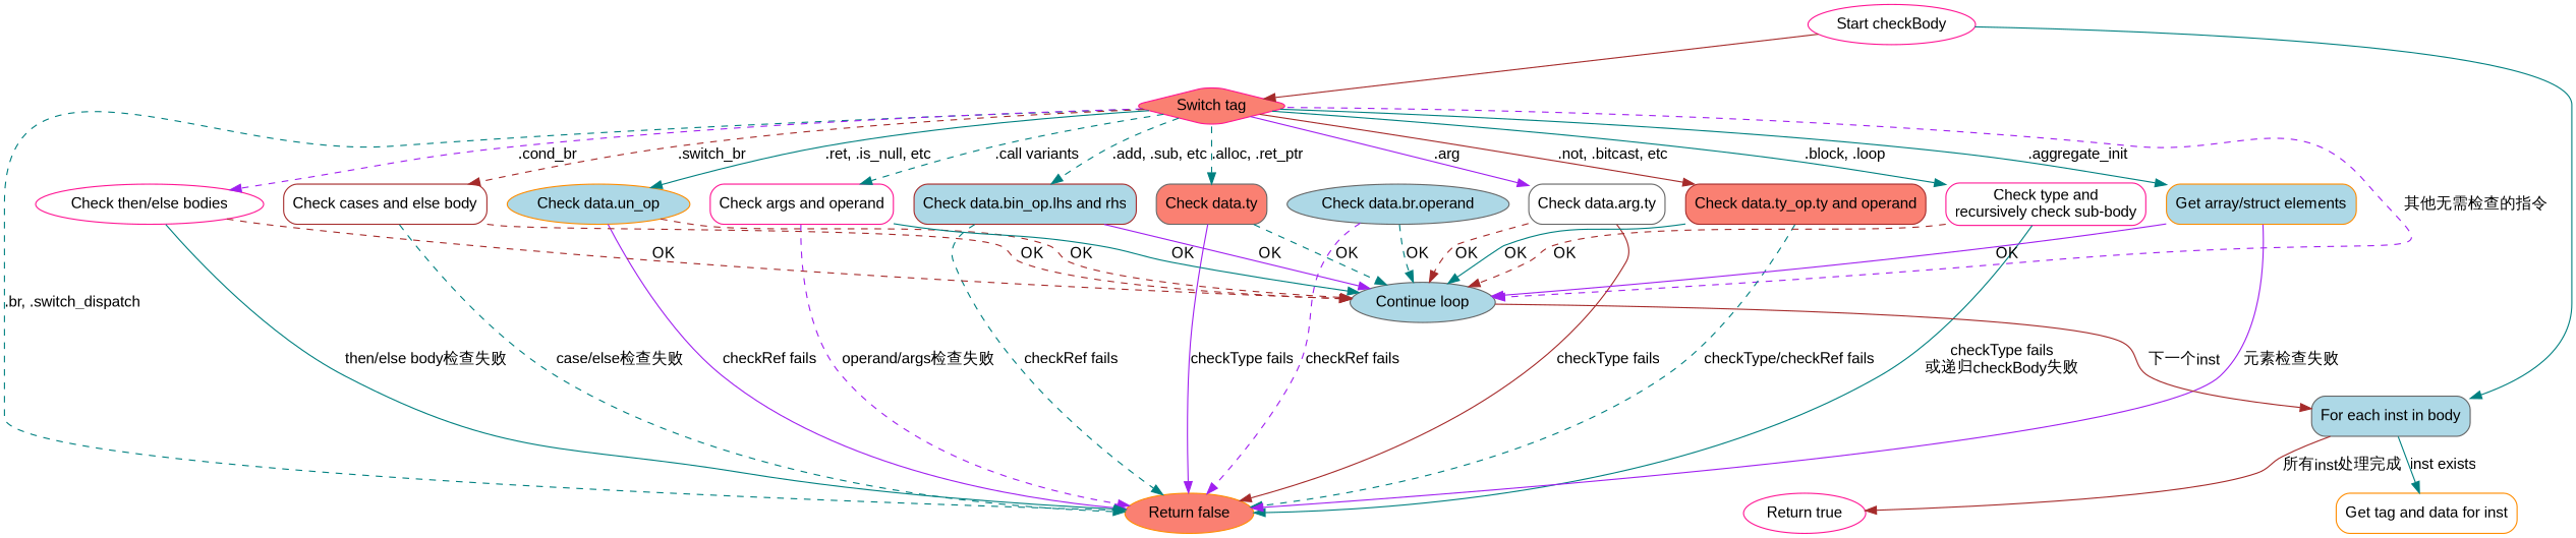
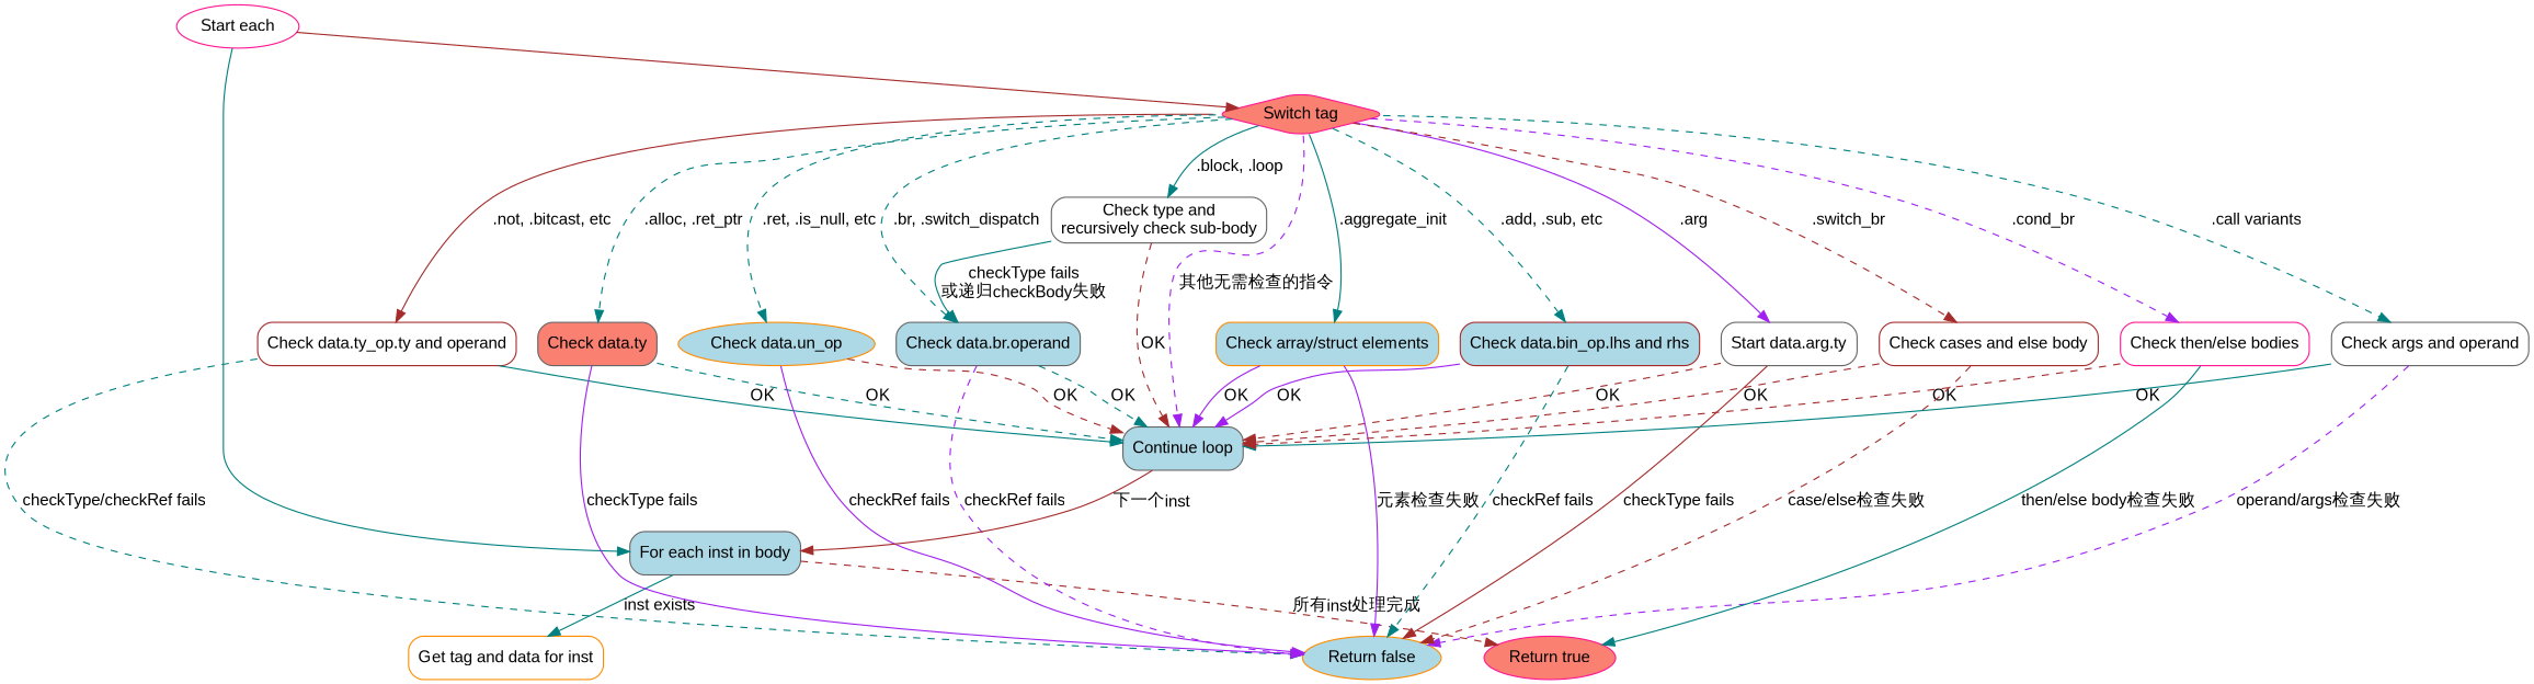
  digraph {
    fontname="Liberation Sans"
    node [color=gray40 fillcolor=lightblue fontname="Liberation Sans" shape=box style="rounded,filled"]
    edge [fontname="Liberation Sans" style=solid color=teal]
-   n1 [color=deeppink fillcolor=white label="Return true" shape=ellipse]
-   n2 [color=darkorange fillcolor=salmon label="Return false" shape=ellipse]
-   n3 [color=deeppink fillcolor=white label="Start checkBody" shape=ellipse]
+   n1 [color=deeppink fillcolor=salmon label="Return true" shape=ellipse]
+   n2 [color=darkorange label="Return false" shape=ellipse]
+   n3 [color=deeppink fillcolor=white label="Start each" shape=ellipse]
    n4 [label="For each inst in body"]
    n5 [color=deeppink fillcolor=salmon label="Switch tag" shape=diamond]
    n6 [color=darkorange fillcolor=white label="Get tag and data for inst"]
-   n7 [fillcolor=white label="Check data.arg.ty"]
+   n7 [fillcolor=white label="Start data.arg.ty"]
    n8 [color=brown label="Check data.bin_op.lhs and rhs"]
-   n9 [color=brown fillcolor=salmon label="Check data.ty_op.ty and operand"]
+   n9 [color=brown fillcolor=white label="Check data.ty_op.ty and operand"]
    n10 [fillcolor=salmon label="Check data.ty"]
-   n11 [color=deeppink fillcolor=white label="Check type and\nrecursively check sub-body"]
+   n11 [fillcolor=white label="Check type and\nrecursively check sub-body"]
    n12 [color=darkorange label="Check data.un_op" shape=ellipse]
-   n13 [label="Check data.br.operand" shape=ellipse]
-   n14 [color=darkorange label="Get array/struct elements"]
-   n15 [color=deeppink fillcolor=white label="Check args and operand"]
-   n16 [color=deeppink fillcolor=white label="Check then/else bodies" shape=ellipse]
+   n13 [label="Check data.br.operand"]
+   n14 [color=darkorange label="Check array/struct elements"]
+   n15 [fillcolor=white label="Check args and operand"]
+   n16 [color=deeppink fillcolor=white label="Check then/else bodies"]
    n17 [color=brown fillcolor=white label="Check cases and else body"]
-   n18 [label="Continue loop" shape=ellipse]
+   n18 [label="Continue loop"]
    subgraph sub_1 {
      rank=same
      n1
      n2
    }
    n2 -> n1 [style=invis color=""]
    n3 -> n4
    n3 -> n5 [color=brown]
-   n4 -> n1 [color=brown label="所有inst处理完成"]
+   n4 -> n1 [color=brown label="所有inst处理完成" style=dashed]
    n4 -> n6 [label="inst exists"]
    n5 -> n7 [color=purple label=".arg"]
    n5 -> n8 [label=".add, .sub, etc" style=dashed]
    n5 -> n9 [color=brown label=".not, .bitcast, etc"]
    n5 -> n10 [label=".alloc, .ret_ptr" style=dashed]
    n5 -> n11 [label=".block, .loop"]
-   n5 -> n12 [label=".ret, .is_null, etc"]
-   n5 -> n2 [label=".br, .switch_dispatch" style=dashed]
+   n5 -> n12 [label=".ret, .is_null, etc" style=dashed]
+   n5 -> n13 [label=".br, .switch_dispatch" style=dashed]
    n5 -> n14 [label=".aggregate_init"]
    n5 -> n15 [label=".call variants" style=dashed]
    n5 -> n16 [color=purple label=".cond_br" style=dashed]
    n5 -> n17 [color=brown label=".switch_br" style=dashed]
    n5 -> n18 [color=purple label="其他无需检查的指令" style=dashed]
    n7 -> n2 [color=brown label="checkType fails"]
    n7 -> n18 [color=brown label=OK style=dashed]
    n8 -> n2 [label="checkRef fails" style=dashed]
    n8 -> n18 [color=purple label=OK]
    n9 -> n2 [label="checkType/checkRef fails" style=dashed]
    n9 -> n18 [label=OK]
    n10 -> n2 [color=purple label="checkType fails"]
    n10 -> n18 [label=OK style=dashed]
-   n11 -> n2 [label="checkType fails\n或递归checkBody失败"]
+   n11 -> n13 [label="checkType fails\n或递归checkBody失败"]
    n11 -> n18 [color=brown label=OK style=dashed]
    n12 -> n2 [color=purple label="checkRef fails"]
    n12 -> n18 [color=brown label=OK style=dashed]
    n13 -> n2 [color=purple label="checkRef fails" style=dashed]
    n13 -> n18 [label=OK style=dashed]
    n14 -> n2 [color=purple label="元素检查失败"]
    n14 -> n18 [color=purple label=OK]
    n15 -> n2 [color=purple label="operand/args检查失败" style=dashed]
    n15 -> n18 [label=OK]
-   n16 -> n2 [label="then/else body检查失败"]
+   n16 -> n1 [label="then/else body检查失败"]
    n16 -> n18 [color=brown label=OK style=dashed]
-   n17 -> n2 [label="case/else检查失败" style=dashed]
+   n17 -> n2 [color=brown label="case/else检查失败" style=dashed]
    n17 -> n18 [color=brown label=OK style=dashed]
    n18 -> n4 [color=brown label="下一个inst"]
  }
